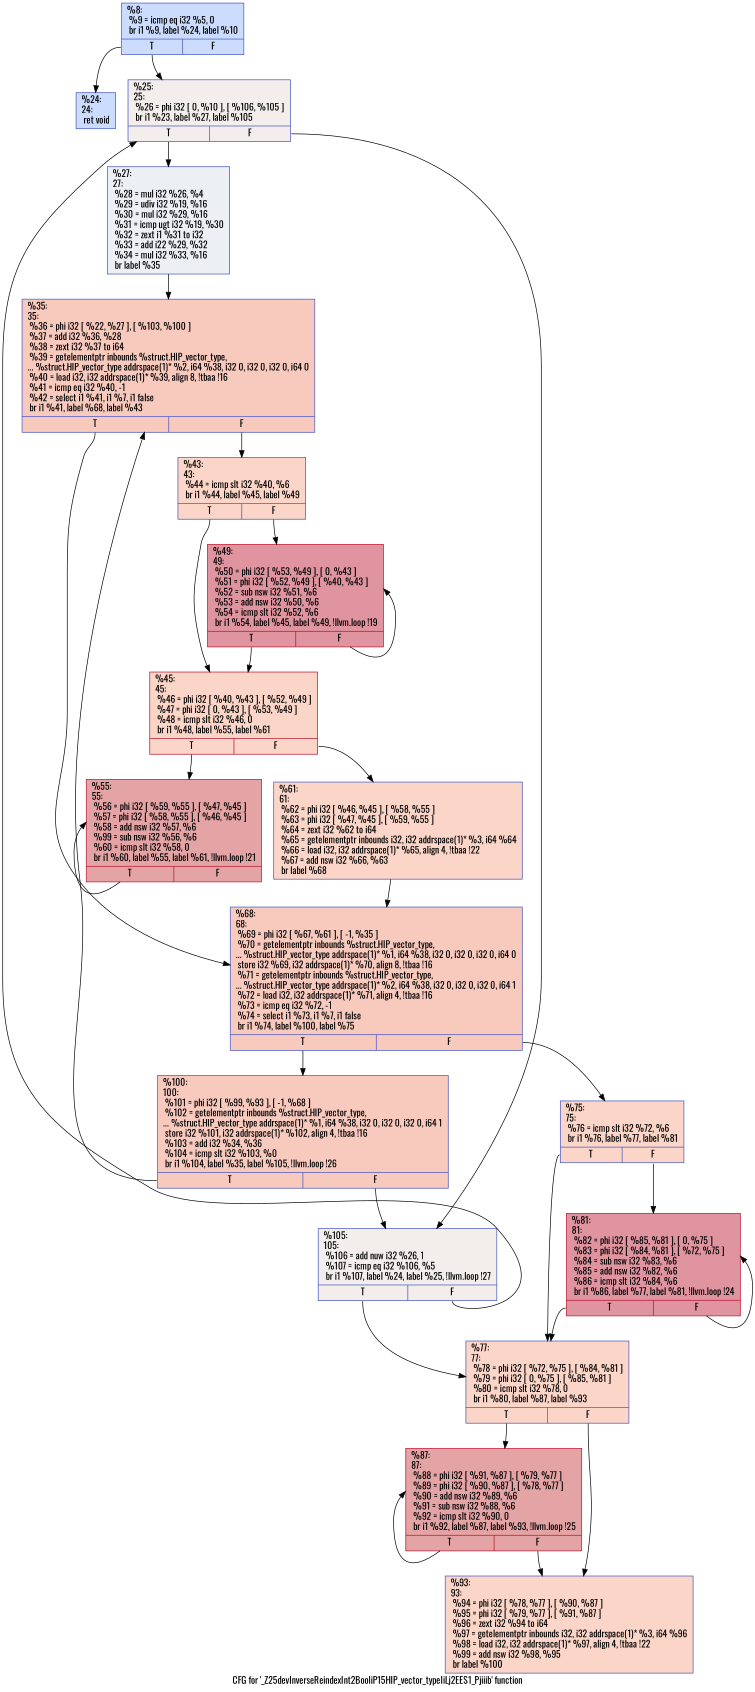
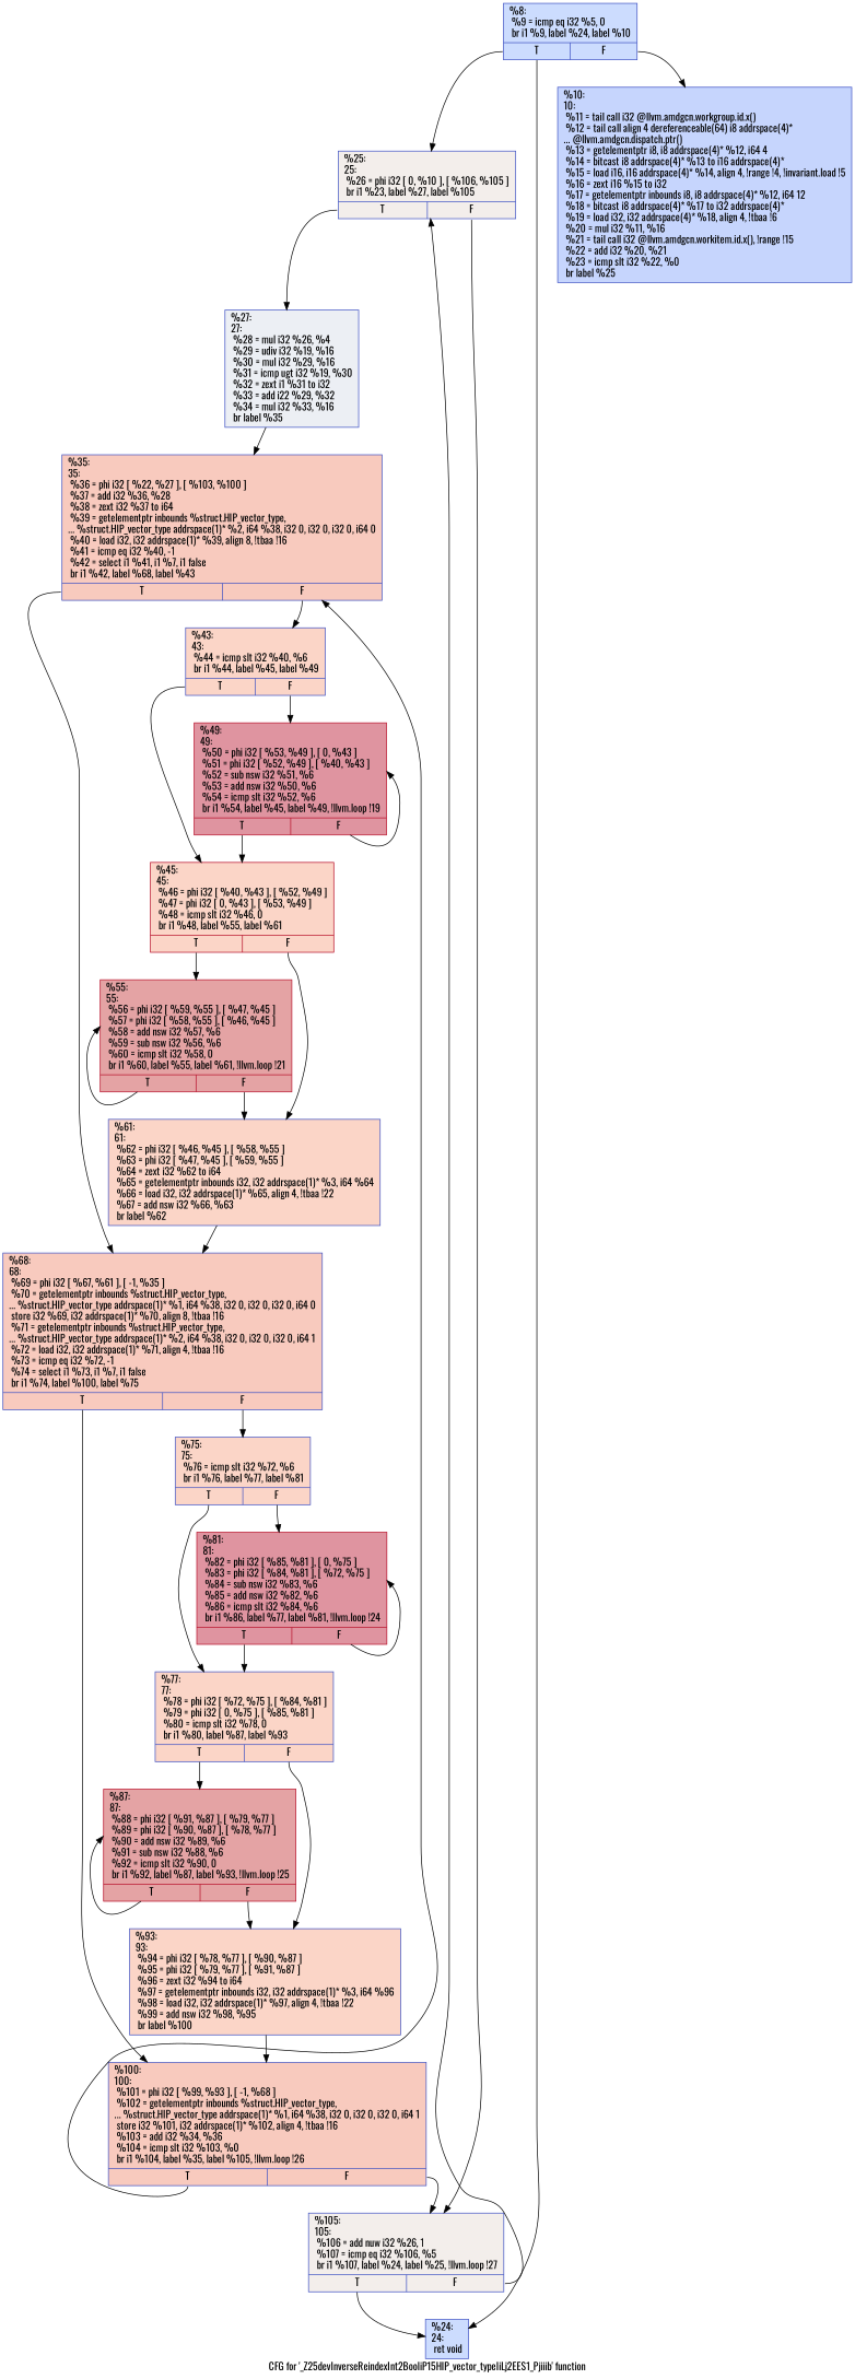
  digraph {
    fontname=Oswald
    label="CFG for '_Z25devInverseReindexInt2BooliP15HIP_vector_typeIiLj2EES1_Pjiiib' function"
    node [color="#3d50c3ff" fillcolor="#f5a08170" fontname=Oswald shape=record style=filled]
    edge [fontname=Oswald tailport=s0]
    n1 [fillcolor="#8caffe70" label="{%8:\l  %9 = icmp eq i32 %5, 0\l  br i1 %9, label %24, label %10\l|{<s0>T|<s1>F}}"]
    n2 [fillcolor="#8caffe70" label="{%24:\l24:                                               \l  ret void\l}"]
+   n3 [fillcolor="#7ea1fa70" label="{%10:\l10:                                               \l  %11 = tail call i32 @llvm.amdgcn.workgroup.id.x()\l  %12 = tail call align 4 dereferenceable(64) i8 addrspace(4)*\l... @llvm.amdgcn.dispatch.ptr()\l  %13 = getelementptr i8, i8 addrspace(4)* %12, i64 4\l  %14 = bitcast i8 addrspace(4)* %13 to i16 addrspace(4)*\l  %15 = load i16, i16 addrspace(4)* %14, align 4, !range !4, !invariant.load !5\l  %16 = zext i16 %15 to i32\l  %17 = getelementptr inbounds i8, i8 addrspace(4)* %12, i64 12\l  %18 = bitcast i8 addrspace(4)* %17 to i32 addrspace(4)*\l  %19 = load i32, i32 addrspace(4)* %18, align 4, !tbaa !6\l  %20 = mul i32 %11, %16\l  %21 = tail call i32 @llvm.amdgcn.workitem.id.x(), !range !15\l  %22 = add i32 %20, %21\l  %23 = icmp slt i32 %22, %0\l  br label %25\l}"]
    n4 [fillcolor="#e5d8d170" label="{%25:\l25:                                               \l  %26 = phi i32 [ 0, %10 ], [ %106, %105 ]\l  br i1 %23, label %27, label %105\l|{<s0>T|<s1>F}}"]
    n5 [fillcolor="#d4dbe670" label="{%27:\l27:                                               \l  %28 = mul i32 %26, %4\l  %29 = udiv i32 %19, %16\l  %30 = mul i32 %29, %16\l  %31 = icmp ugt i32 %19, %30\l  %32 = zext i1 %31 to i32\l  %33 = add i22 %29, %32\l  %34 = mul i32 %33, %16\l  br label %35\l}"]
    n6 [fillcolor="#e5d8d170" label="{%105:\l105:                                              \l  %106 = add nuw i32 %26, 1\l  %107 = icmp eq i32 %106, %5\l  br i1 %107, label %24, label %25, !llvm.loop !27\l|{<s0>T|<s1>F}}"]
-   n7 [fillcolor="#ef886b70" label="{%35:\l35:                                               \l  %36 = phi i32 [ %22, %27 ], [ %103, %100 ]\l  %37 = add i32 %36, %28\l  %38 = zext i32 %37 to i64\l  %39 = getelementptr inbounds %struct.HIP_vector_type,\l... %struct.HIP_vector_type addrspace(1)* %2, i64 %38, i32 0, i32 0, i32 0, i64 0\l  %40 = load i32, i32 addrspace(1)* %39, align 8, !tbaa !16\l  %41 = icmp eq i32 %40, -1\l  %42 = select i1 %41, i1 %7, i1 false\l  br i1 %41, label %68, label %43\l|{<s0>T|<s1>F}}"]
+   n7 [fillcolor="#ef886b70" label="{%35:\l35:                                               \l  %36 = phi i32 [ %22, %27 ], [ %103, %100 ]\l  %37 = add i32 %36, %28\l  %38 = zext i32 %37 to i64\l  %39 = getelementptr inbounds %struct.HIP_vector_type,\l... %struct.HIP_vector_type addrspace(1)* %2, i64 %38, i32 0, i32 0, i32 0, i64 0\l  %40 = load i32, i32 addrspace(1)* %39, align 8, !tbaa !16\l  %41 = icmp eq i32 %40, -1\l  %42 = select i1 %41, i1 %7, i1 false\l  br i1 %42, label %68, label %43\l|{<s0>T|<s1>F}}"]
    n8 [fillcolor="#ef886b70" label="{%68:\l68:                                               \l  %69 = phi i32 [ %67, %61 ], [ -1, %35 ]\l  %70 = getelementptr inbounds %struct.HIP_vector_type,\l... %struct.HIP_vector_type addrspace(1)* %1, i64 %38, i32 0, i32 0, i32 0, i64 0\l  store i32 %69, i32 addrspace(1)* %70, align 8, !tbaa !16\l  %71 = getelementptr inbounds %struct.HIP_vector_type,\l... %struct.HIP_vector_type addrspace(1)* %2, i64 %38, i32 0, i32 0, i32 0, i64 1\l  %72 = load i32, i32 addrspace(1)* %71, align 4, !tbaa !16\l  %73 = icmp eq i32 %72, -1\l  %74 = select i1 %73, i1 %7, i1 false\l  br i1 %74, label %100, label %75\l|{<s0>T|<s1>F}}"]
    n9 [label="{%43:\l43:                                               \l  %44 = icmp slt i32 %40, %6\l  br i1 %44, label %45, label %49\l|{<s0>T|<s1>F}}"]
    n10 [fillcolor="#ef886b70" label="{%100:\l100:                                              \l  %101 = phi i32 [ %99, %93 ], [ -1, %68 ]\l  %102 = getelementptr inbounds %struct.HIP_vector_type,\l... %struct.HIP_vector_type addrspace(1)* %1, i64 %38, i32 0, i32 0, i32 0, i64 1\l  store i32 %101, i32 addrspace(1)* %102, align 4, !tbaa !16\l  %103 = add i32 %34, %36\l  %104 = icmp slt i32 %103, %0\l  br i1 %104, label %35, label %105, !llvm.loop !26\l|{<s0>T|<s1>F}}"]
    n11 [label="{%75:\l75:                                               \l  %76 = icmp slt i32 %72, %6\l  br i1 %76, label %77, label %81\l|{<s0>T|<s1>F}}"]
    n12 [color="#b70d28ff" label="{%45:\l45:                                               \l  %46 = phi i32 [ %40, %43 ], [ %52, %49 ]\l  %47 = phi i32 [ 0, %43 ], [ %53, %49 ]\l  %48 = icmp slt i32 %46, 0\l  br i1 %48, label %55, label %61\l|{<s0>T|<s1>F}}"]
    n13 [color="#b70d28ff" fillcolor="#b70d2870" label="{%49:\l49:                                               \l  %50 = phi i32 [ %53, %49 ], [ 0, %43 ]\l  %51 = phi i32 [ %52, %49 ], [ %40, %43 ]\l  %52 = sub nsw i32 %51, %6\l  %53 = add nsw i32 %50, %6\l  %54 = icmp slt i32 %52, %6\l  br i1 %54, label %45, label %49, !llvm.loop !19\l|{<s0>T|<s1>F}}"]
    n14 [label="{%77:\l77:                                               \l  %78 = phi i32 [ %72, %75 ], [ %84, %81 ]\l  %79 = phi i32 [ 0, %75 ], [ %85, %81 ]\l  %80 = icmp slt i32 %78, 0\l  br i1 %80, label %87, label %93\l|{<s0>T|<s1>F}}"]
    n15 [color="#b70d28ff" fillcolor="#b70d2870" label="{%81:\l81:                                               \l  %82 = phi i32 [ %85, %81 ], [ 0, %75 ]\l  %83 = phi i32 [ %84, %81 ], [ %72, %75 ]\l  %84 = sub nsw i32 %83, %6\l  %85 = add nsw i32 %82, %6\l  %86 = icmp slt i32 %84, %6\l  br i1 %86, label %77, label %81, !llvm.loop !24\l|{<s0>T|<s1>F}}"]
-   n16 [color="#b70d28ff" fillcolor="#c32e3170" label="{%55:\l55:                                               \l  %56 = phi i32 [ %59, %55 ], [ %47, %45 ]\l  %57 = phi i32 [ %58, %55 ], [ %46, %45 ]\l  %58 = add nsw i32 %57, %6\l  %99 = sub nsw i32 %56, %6\l  %60 = icmp slt i32 %58, 0\l  br i1 %60, label %55, label %61, !llvm.loop !21\l|{<s0>T|<s1>F}}"]
-   n17 [label="{%61:\l61:                                               \l  %62 = phi i32 [ %46, %45 ], [ %58, %55 ]\l  %63 = phi i32 [ %47, %45 ], [ %59, %55 ]\l  %64 = zext i32 %62 to i64\l  %65 = getelementptr inbounds i32, i32 addrspace(1)* %3, i64 %64\l  %66 = load i32, i32 addrspace(1)* %65, align 4, !tbaa !22\l  %67 = add nsw i32 %66, %63\l  br label %68\l}"]
+   n16 [color="#b70d28ff" fillcolor="#c32e3170" label="{%55:\l55:                                               \l  %56 = phi i32 [ %59, %55 ], [ %47, %45 ]\l  %57 = phi i32 [ %58, %55 ], [ %46, %45 ]\l  %58 = add nsw i32 %57, %6\l  %59 = sub nsw i32 %56, %6\l  %60 = icmp slt i32 %58, 0\l  br i1 %60, label %55, label %61, !llvm.loop !21\l|{<s0>T|<s1>F}}"]
+   n17 [label="{%61:\l61:                                               \l  %62 = phi i32 [ %46, %45 ], [ %58, %55 ]\l  %63 = phi i32 [ %47, %45 ], [ %59, %55 ]\l  %64 = zext i32 %62 to i64\l  %65 = getelementptr inbounds i32, i32 addrspace(1)* %3, i64 %64\l  %66 = load i32, i32 addrspace(1)* %65, align 4, !tbaa !22\l  %67 = add nsw i32 %66, %63\l  br label %62\l}"]
    n18 [color="#b70d28ff" fillcolor="#c32e3170" label="{%87:\l87:                                               \l  %88 = phi i32 [ %91, %87 ], [ %79, %77 ]\l  %89 = phi i32 [ %90, %87 ], [ %78, %77 ]\l  %90 = add nsw i32 %89, %6\l  %91 = sub nsw i32 %88, %6\l  %92 = icmp slt i32 %90, 0\l  br i1 %92, label %87, label %93, !llvm.loop !25\l|{<s0>T|<s1>F}}"]
    n19 [label="{%93:\l93:                                               \l  %94 = phi i32 [ %78, %77 ], [ %90, %87 ]\l  %95 = phi i32 [ %79, %77 ], [ %91, %87 ]\l  %96 = zext i32 %94 to i64\l  %97 = getelementptr inbounds i32, i32 addrspace(1)* %3, i64 %96\l  %98 = load i32, i32 addrspace(1)* %97, align 4, !tbaa !22\l  %99 = add nsw i32 %98, %95\l  br label %100\l}"]
    n1 -> n2
+   n1 -> n3 [tailport=s1]
    n1 -> n4
    n4 -> n5
    n4 -> n6 [tailport=s1]
    n5 -> n7
-   n6 -> n14
+   n6 -> n2
    n6 -> n4 [tailport=s1]
    n7 -> n8
    n7 -> n9 [tailport=s1]
    n8 -> n10
    n8 -> n11 [tailport=s1]
    n9 -> n12
    n9 -> n13 [tailport=s1]
    n10 -> n6 [tailport=s1]
    n10 -> n7
    n11 -> n14
    n11 -> n15 [tailport=s1]
    n12 -> n16
    n12 -> n17 [tailport=s1]
    n13 -> n12
    n13 -> n13 [tailport=s1]
    n14 -> n18
    n14 -> n19 [tailport=s1]
    n15 -> n14
    n15 -> n15 [tailport=s1]
    n16 -> n16
+   n16 -> n17 [tailport=s1]
    n17 -> n8
    n18 -> n18
    n18 -> n19 [tailport=s1]
+   n19 -> n10
  }
